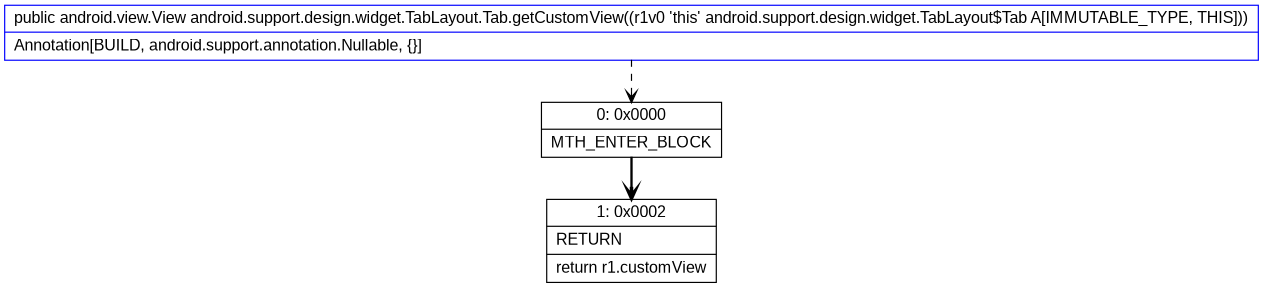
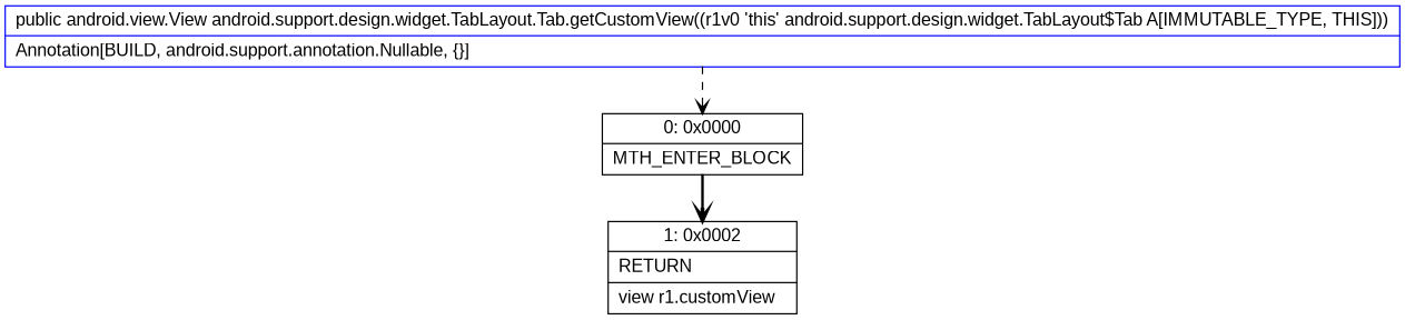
  digraph {
    fontname="Liberation Sans"
    node [shape=record color=black fontname="Liberation Sans"]
    edge [arrowhead=vee fontname="Liberation Sans"]
    n1 [label="{0\:\ 0x0000|MTH_ENTER_BLOCK\l}"]
-   n2 [label="{1\:\ 0x0002|RETURN\l|return r1.customView\l}"]
+   n2 [label="{1\:\ 0x0002|RETURN\l|view r1.customView\l}"]
    n3 [label="{public android.view.View android.support.design.widget.TabLayout.Tab.getCustomView((r1v0 'this' android.support.design.widget.TabLayout$Tab A[IMMUTABLE_TYPE, THIS]))  | Annotation[BUILD, android.support.annotation.Nullable, \{\}]\l}" color=blue]
    n1 -> n2 [style=bold]
    n3 -> n1 [style=dashed]
  }
